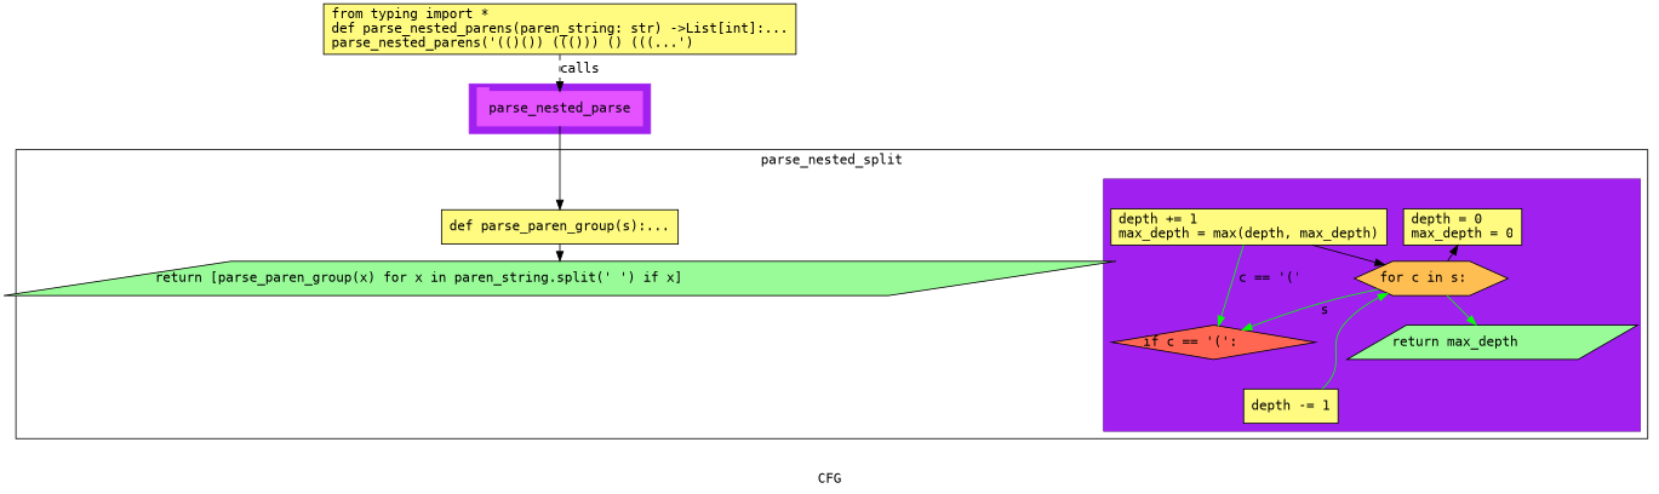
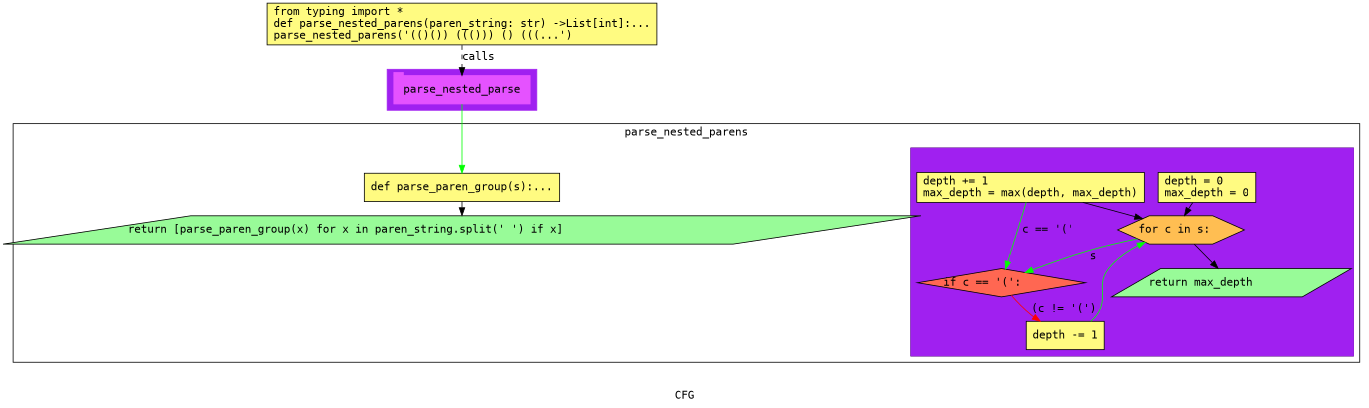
  digraph {
    compound=True
    fontname="DejaVu Sans Mono"
    label=CFG
    pack=False
    rankdir=TB
    ranksep=0.02
    node [fontname="DejaVu Sans Mono" shape=rectangle style="filled,solid" fillcolor="#FFFB81"]
    edge [color=green fontname="DejaVu Sans Mono"]
    n1 [color="#E552FF" height=0.5 label=parse_nested_parse linenum="[17]" shape=tab style=filled width=2.4028 fillcolor=""]
    n2 [height=0.52778 label="depth = 0\lmax_depth = 0\l" linenum="[4, 5]" width=1.7222]
    n3 [fillcolor="#FFBE52" height=0.5 label="for c in s:\l" linenum="[6]" shape=hexagon width=2.2306]
    n4 [fillcolor="#FF6752" height=0.5 label="if c == '(':\l" linenum="[7]" shape=diamond width=2.9617]
    n5 [fillcolor="#98fb98" height=0.5 label="return max_depth\l" linenum="[13]" shape=parallelogram width=3.9441]
    n6 [height=0.52778 label="depth += 1\lmax_depth = max(depth, max_depth)\l" linenum="[8, 9]" width=4.0139]
    n7 [height=0.5 label="depth -= 1\l" linenum="[11]" width=1.375]
    n8 [height=0.5 label="def parse_paren_group(s):...\l" linenum="[3]" width=3.4444]
    n9 [fillcolor="#98fb98" height=0.5 label="return [parse_paren_group(x) for x in paren_string.split(' ') if x]\l" linenum="[15]" shape=parallelogram width=15.062]
    n10 [height=0.73611 label="from typing import *\ldef parse_nested_parens(paren_string: str) ->List[int]:...\lparse_nested_parens('(()()) ((())) () (((...')\l" linenum="[1]" width=6.875]
    subgraph cluster_1 {
      color=purple
      compound=true
      label=""
      shape=tab
      style=filled
      n1
    }
    subgraph cluster_2 {
-     label=parse_nested_split
+     label=parse_nested_parens
      n8
      n9
      subgraph cluster_3 {
        label=parse_int_group
        n2
        n3
        n4
        n5
        n6
        n7
        subgraph cluster_4 {
          color=purple
          compound=true
          label=""
          shape=tab
          style=filled
        }
      }
    }
-   n1 -> n8 [color=black]
-   n3 -> n2 [color=black]
+   n1 -> n8
+   n2 -> n3 [color=black]
    n3 -> n4 [label=s]
-   n3 -> n5
+   n3 -> n5 [color=black]
+   n4 -> n7 [color=red label="(c != '(')"]
    n6 -> n3 [color=black]
    n6 -> n4 [label="c == '('"]
    n7 -> n3
    n8 -> n9 [color=black]
    n10 -> n1 [label=calls style=dashed color=""]
  }
